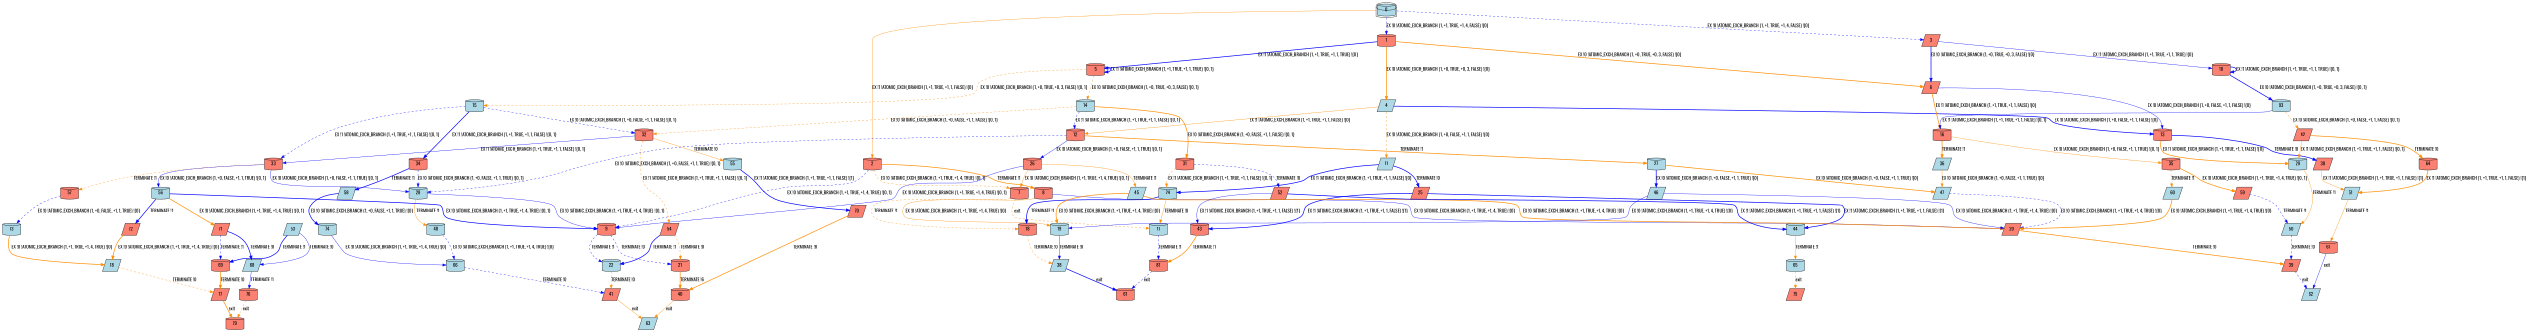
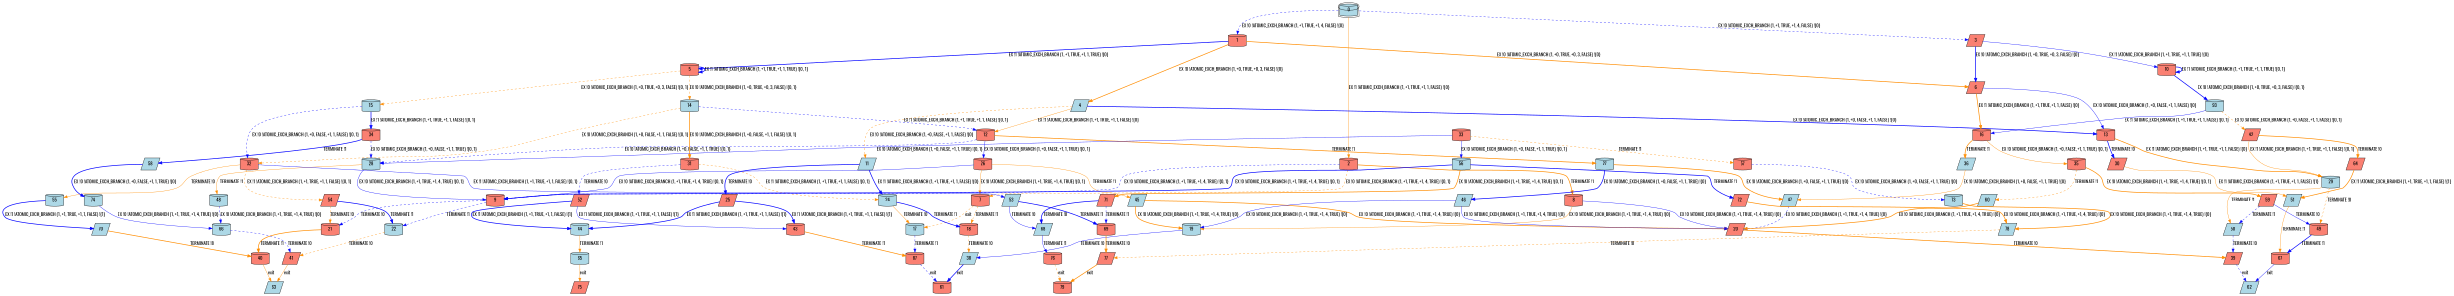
  digraph {
    fontname=Oswald
    node [fillcolor=salmon fontname=Oswald shape=cylinder style=filled]
    edge [color=blue fontname=Oswald style=bold]
    0 [fillcolor=lightblue peripheries=2]
    1
    2
    3 [shape=parallelogram]
    4 [fillcolor=lightblue shape=parallelogram]
    5
    6 [shape=parallelogram]
    7
    8
    9
    10
    11 [fillcolor=lightblue shape=parallelogram]
    12
    13
    14 [fillcolor=lightblue]
    15 [fillcolor=lightblue]
    16
    17 [fillcolor=lightblue]
    18
    19 [fillcolor=lightblue]
    20 [shape=parallelogram]
    21
    22 [fillcolor=lightblue]
    n24 [fillcolor=lightblue label=93]
    24 [fillcolor=lightblue]
    25 [shape=parallelogram]
    26
    27 [fillcolor=lightblue]
    28 [fillcolor=lightblue]
    29 [fillcolor=lightblue]
    30 [shape=parallelogram]
    31
    32
    33
    34
    35
    36 [fillcolor=lightblue shape=parallelogram]
    n38 [label=87]
    38 [fillcolor=lightblue shape=parallelogram]
    39 [shape=parallelogram]
    40
    41 [shape=parallelogram]
    42 [shape=parallelogram]
    43
    44 [fillcolor=lightblue]
    45 [fillcolor=lightblue shape=parallelogram]
    46 [fillcolor=lightblue shape=parallelogram]
    47 [fillcolor=lightblue shape=parallelogram]
    48 [fillcolor=lightblue]
+   49
    50 [fillcolor=lightblue shape=parallelogram]
    51 [fillcolor=lightblue shape=parallelogram]
    52 [shape=parallelogram]
    53 [fillcolor=lightblue shape=parallelogram]
    54 [shape=parallelogram]
    55 [fillcolor=lightblue]
    56 [fillcolor=lightblue]
    57
    58 [fillcolor=lightblue shape=parallelogram]
    59 [shape=parallelogram]
    60 [fillcolor=lightblue shape=parallelogram]
    61
    62 [fillcolor=lightblue shape=parallelogram]
    63 [fillcolor=lightblue shape=parallelogram]
-   64
+   64 [shape=parallelogram]
    65 [fillcolor=lightblue]
    66 [fillcolor=lightblue]
    67
    68 [fillcolor=lightblue shape=parallelogram]
    69
-   70 [shape=parallelogram]
+   70 [fillcolor=lightblue shape=parallelogram]
    71 [shape=parallelogram]
    72 [shape=parallelogram]
    73 [fillcolor=lightblue]
    74 [fillcolor=lightblue]
    75 [shape=parallelogram]
    76
    77 [shape=parallelogram]
    78 [fillcolor=lightblue shape=parallelogram]
    79
    0 -> 1 [label="EX !0 !ATOMIC_EXCH_BRANCH (1, +1, TRUE, +1, 4, FALSE) !{0}" style=dashed]
    0 -> 2 [color=darkorange label="EX !1 !ATOMIC_EXCH_BRANCH (1, +1, TRUE, +1, 1, FALSE) !{0}" style=solid]
    0 -> 3 [label="EX !0 !ATOMIC_EXCH_BRANCH (1, +1, TRUE, +1, 4, FALSE) !{0}" style=dashed]
    1 -> 4 [color=darkorange label="EX !0 !ATOMIC_EXCH_BRANCH (1, +0, TRUE, +0, 3, FALSE) !{0}"]
    1 -> 5 [label="EX !1 !ATOMIC_EXCH_BRANCH (1, +1, TRUE, +1, 1, TRUE) !{0}"]
    1 -> 6 [color=darkorange label="EX !0 !ATOMIC_EXCH_BRANCH (1, +0, TRUE, +0, 3, FALSE) !{0}"]
    2 -> 7 [color=darkorange label="EX !0 !ATOMIC_EXCH_BRANCH (1, +1, TRUE, +1, 4, TRUE) !{0, 1}" style=dashed]
    2 -> 8 [color=darkorange label="TERMINATE !1"]
    2 -> 9 [label="EX !0 !ATOMIC_EXCH_BRANCH (1, +1, TRUE, +1, 4, TRUE) !{0, 1}" style=dashed]
    3 -> 6 [label="EX !0 !ATOMIC_EXCH_BRANCH (1, +0, TRUE, +0, 3, FALSE) !{0}"]
    3 -> 10 [label="EX !1 !ATOMIC_EXCH_BRANCH (1, +1, TRUE, +1, 1, TRUE) !{0}" style=solid]
    4 -> 11 [color=darkorange label="EX !0 !ATOMIC_EXCH_BRANCH (1, +0, FALSE, +1, 1, FALSE) !{0}" style=dashed]
    4 -> 12 [color=darkorange label="EX !1 !ATOMIC_EXCH_BRANCH (1, +1, TRUE, +1, 1, FALSE) !{0}" style=solid]
    4 -> 13 [label="EX !0 !ATOMIC_EXCH_BRANCH (1, +0, FALSE, +1, 1, FALSE) !{0}"]
    5 -> 5 [label="EX !1 !ATOMIC_EXCH_BRANCH (1, +1, TRUE, +1, 1, TRUE) !{0, 1}"]
    5 -> 14 [color=darkorange label="EX !0 !ATOMIC_EXCH_BRANCH (1, +0, TRUE, +0, 3, FALSE) !{0, 1}" style=dashed]
    5 -> 15 [color=darkorange label="EX !0 !ATOMIC_EXCH_BRANCH (1, +0, TRUE, +0, 3, FALSE) !{0, 1}" style=dashed]
    6 -> 13 [label="EX !0 !ATOMIC_EXCH_BRANCH (1, +0, FALSE, +1, 1, FALSE) !{0}" style=solid]
    6 -> 16 [color=darkorange label="EX !1 !ATOMIC_EXCH_BRANCH (1, +1, TRUE, +1, 1, FALSE) !{0}"]
    7 -> 17 [color=darkorange label=exit style=dashed]
    7 -> 18 [color=darkorange label="TERMINATE !1" style=dashed]
    8 -> 19 [color=darkorange label="EX !0 !ATOMIC_EXCH_BRANCH (1, +1, TRUE, +1, 4, TRUE) !{0}" style=solid]
    8 -> 20 [label="EX !0 !ATOMIC_EXCH_BRANCH (1, +1, TRUE, +1, 4, TRUE) !{0}" style=solid]
    9 -> 21 [label="TERMINATE !0" style=dashed]
    9 -> 22 [label="TERMINATE !1" style=dashed]
    10 -> 10 [label="EX !1 !ATOMIC_EXCH_BRANCH (1, +1, TRUE, +1, 1, TRUE) !{0, 1}"]
    10 -> n24 [label="EX !0 !ATOMIC_EXCH_BRANCH (1, +0, TRUE, +0, 3, FALSE) !{0, 1}"]
    11 -> 24 [label="EX !1 !ATOMIC_EXCH_BRANCH (1, +1, TRUE, +1, 1, FALSE) !{0}"]
    11 -> 25 [label="TERMINATE !0"]
    12 -> 26 [label="EX !0 !ATOMIC_EXCH_BRANCH (1, +0, FALSE, +1, 1, TRUE) !{0, 1}" style=solid]
    12 -> 27 [color=darkorange label="TERMINATE !1"]
    12 -> 28 [label="EX !0 !ATOMIC_EXCH_BRANCH (1, +0, FALSE, +1, 1, TRUE) !{0, 1}" style=dashed]
    13 -> 29 [color=darkorange label="EX !1 !ATOMIC_EXCH_BRANCH (1, +1, TRUE, +1, 1, FALSE) !{0}"]
    13 -> 30 [label="TERMINATE !0"]
    14 -> 12 [label="EX !1 !ATOMIC_EXCH_BRANCH (1, +1, TRUE, +1, 1, FALSE) !{0, 1}" style=dashed]
    14 -> 31 [color=darkorange label="EX !0 !ATOMIC_EXCH_BRANCH (1, +0, FALSE, +1, 1, FALSE) !{0, 1}"]
    14 -> 32 [color=darkorange label="EX !0 !ATOMIC_EXCH_BRANCH (1, +0, FALSE, +1, 1, FALSE) !{0, 1}" style=dashed]
    15 -> 32 [label="EX !0 !ATOMIC_EXCH_BRANCH (1, +0, FALSE, +1, 1, FALSE) !{0, 1}" style=dashed]
-   15 -> 33 [label="EX !1 !ATOMIC_EXCH_BRANCH (1, +1, TRUE, +1, 1, FALSE) !{0, 1}" style=dashed]
    15 -> 34 [label="EX !1 !ATOMIC_EXCH_BRANCH (1, +1, TRUE, +1, 1, FALSE) !{0, 1}"]
    16 -> 35 [color=darkorange label="EX !0 !ATOMIC_EXCH_BRANCH (1, +0, FALSE, +1, 1, TRUE) !{0, 1}" style=solid]
    16 -> 36 [color=darkorange label="TERMINATE !1"]
    17 -> n38 [label="TERMINATE !1" style=dashed]
    18 -> 38 [color=darkorange label="TERMINATE !0" style=dashed]
    19 -> 38 [label="TERMINATE !0" style=solid]
    20 -> 39 [color=darkorange label="TERMINATE !0"]
-   21 -> 40 [color=darkorange label="TERMINATE !6"]
+   21 -> 40 [color=darkorange label="TERMINATE !1"]
    22 -> 41 [color=darkorange label="TERMINATE !0" style=dashed]
    n24 -> 16 [label="EX !1 !ATOMIC_EXCH_BRANCH (1, +1, TRUE, +1, 1, FALSE) !{0, 1}" style=solid]
    n24 -> 42 [color=darkorange label="EX !0 !ATOMIC_EXCH_BRANCH (1, +0, FALSE, +1, 1, FALSE) !{0, 1}" style=dashed]
    24 -> 17 [color=darkorange label="TERMINATE !0" style=solid]
    24 -> 18 [label="TERMINATE !1"]
    25 -> 43 [label="EX !1 !ATOMIC_EXCH_BRANCH (1, +1, TRUE, +1, 1, FALSE) !{1}"]
    25 -> 44 [label="EX !1 !ATOMIC_EXCH_BRANCH (1, +1, TRUE, +1, 1, FALSE) !{1}"]
    26 -> 7 [color=darkorange label="EX !0 !ATOMIC_EXCH_BRANCH (1, +1, TRUE, +1, 4, TRUE) !{0, 1}" style=solid]
    26 -> 9 [label="EX !0 !ATOMIC_EXCH_BRANCH (1, +1, TRUE, +1, 4, TRUE) !{0, 1}" style=solid]
    26 -> 45 [color=darkorange label="TERMINATE !1" style=solid]
    27 -> 46 [label="EX !0 !ATOMIC_EXCH_BRANCH (1, +0, FALSE, +1, 1, TRUE) !{0}"]
    27 -> 47 [color=darkorange label="EX !0 !ATOMIC_EXCH_BRANCH (1, +0, FALSE, +1, 1, TRUE) !{0}"]
    28 -> 9 [label="EX !0 !ATOMIC_EXCH_BRANCH (1, +1, TRUE, +1, 4, TRUE) !{0, 1}" style=solid]
    28 -> 48 [color=darkorange label="TERMINATE !1" style=solid]
+   29 -> 49 [color=darkorange label="TERMINATE !0" style=dashed]
    29 -> 50 [color=darkorange label="TERMINATE !1" style=solid]
    30 -> 51 [color=darkorange label="EX !1 !ATOMIC_EXCH_BRANCH (1, +1, TRUE, +1, 1, FALSE) !{1}" style=solid]
    31 -> 24 [color=darkorange label="EX !1 !ATOMIC_EXCH_BRANCH (1, +1, TRUE, +1, 1, FALSE) !{0, 1}" style=dashed]
    31 -> 52 [label="TERMINATE !0" style=dashed]
-   32 -> 33 [label="EX !1 !ATOMIC_EXCH_BRANCH (1, +1, TRUE, +1, 1, FALSE) !{0, 1}" style=solid]
+   32 -> 53 [label="EX !1 !ATOMIC_EXCH_BRANCH (1, +1, TRUE, +1, 1, FALSE) !{0, 1}" style=solid]
    32 -> 54 [color=darkorange label="EX !1 !ATOMIC_EXCH_BRANCH (1, +1, TRUE, +1, 1, FALSE) !{0, 1}" style=dashed]
    32 -> 55 [color=darkorange label="TERMINATE !0" style=solid]
    33 -> 28 [label="EX !0 !ATOMIC_EXCH_BRANCH (1, +0, FALSE, +1, 1, TRUE) !{0, 1}" style=solid]
    33 -> 56 [label="EX !0 !ATOMIC_EXCH_BRANCH (1, +0, FALSE, +1, 1, TRUE) !{0, 1}" style=solid]
    33 -> 57 [color=darkorange label="TERMINATE !1" style=dashed]
    34 -> 28 [label="EX !0 !ATOMIC_EXCH_BRANCH (1, +0, FALSE, +1, 1, TRUE) !{0, 1}" style=dashed]
    34 -> 58 [label="TERMINATE !1"]
    35 -> 59 [color=darkorange label="EX !0 !ATOMIC_EXCH_BRANCH (1, +1, TRUE, +1, 4, TRUE) !{0, 1}"]
    35 -> 60 [color=darkorange label="TERMINATE !1" style=dashed]
    36 -> 47 [color=darkorange label="EX !0 !ATOMIC_EXCH_BRANCH (1, +0, FALSE, +1, 1, TRUE) !{0}" style=solid]
    n38 -> 61 [label=exit style=dashed]
    38 -> 61 [label=exit]
    39 -> 62 [label=exit style=dashed]
    40 -> 63 [color=darkorange label=exit style=solid]
    41 -> 63 [color=darkorange label=exit style=solid]
    42 -> 29 [color=darkorange label="EX !1 !ATOMIC_EXCH_BRANCH (1, +1, TRUE, +1, 1, FALSE) !{0, 1}" style=solid]
    42 -> 64 [color=darkorange label="TERMINATE !0"]
    43 -> n38 [color=darkorange label="TERMINATE !1"]
    44 -> 65 [color=darkorange label="TERMINATE !1" style=solid]
    45 -> 19 [color=darkorange label="EX !0 !ATOMIC_EXCH_BRANCH (1, +1, TRUE, +1, 4, TRUE) !{0}"]
    45 -> 20 [color=darkorange label="EX !0 !ATOMIC_EXCH_BRANCH (1, +1, TRUE, +1, 4, TRUE) !{0}"]
    46 -> 19 [label="EX !0 !ATOMIC_EXCH_BRANCH (1, +1, TRUE, +1, 4, TRUE) !{0}" style=solid]
    46 -> 20 [label="EX !0 !ATOMIC_EXCH_BRANCH (1, +1, TRUE, +1, 4, TRUE) !{0}" style=solid]
    47 -> 20 [label="EX !0 !ATOMIC_EXCH_BRANCH (1, +1, TRUE, +1, 4, TRUE) !{0}" style=dashed]
    48 -> 66 [label="EX !0 !ATOMIC_EXCH_BRANCH (1, +1, TRUE, +1, 4, TRUE) !{0}" style=dashed]
+   49 -> 67 [label="TERMINATE !1"]
    50 -> 39 [label="TERMINATE !0" style=dashed]
    51 -> 67 [color=darkorange label="TERMINATE !1" style=solid]
    52 -> 43 [label="EX !1 !ATOMIC_EXCH_BRANCH (1, +1, TRUE, +1, 1, FALSE) !{1}" style=solid]
    52 -> 44 [label="EX !1 !ATOMIC_EXCH_BRANCH (1, +1, TRUE, +1, 1, FALSE) !{1}"]
    53 -> 68 [label="TERMINATE !0" style=solid]
    53 -> 69 [label="TERMINATE !1"]
    54 -> 21 [color=darkorange label="TERMINATE !0" style=dashed]
    54 -> 22 [label="TERMINATE !1"]
    55 -> 70 [label="EX !1 !ATOMIC_EXCH_BRANCH (1, +1, TRUE, +1, 1, FALSE) !{1}"]
    56 -> 9 [label="EX !0 !ATOMIC_EXCH_BRANCH (1, +1, TRUE, +1, 4, TRUE) !{0, 1}"]
    56 -> 71 [color=darkorange label="EX !0 !ATOMIC_EXCH_BRANCH (1, +1, TRUE, +1, 4, TRUE) !{0, 1}"]
    56 -> 72 [label="TERMINATE !1"]
    57 -> 73 [label="EX !0 !ATOMIC_EXCH_BRANCH (1, +0, FALSE, +1, 1, TRUE) !{0}" style=dashed]
    58 -> 74 [label="EX !0 !ATOMIC_EXCH_BRANCH (1, +0, FALSE, +1, 1, TRUE) !{0}"]
+   59 -> 49 [label="TERMINATE !0" style=solid]
    59 -> 50 [label="TERMINATE !1" style=dashed]
    60 -> 20 [color=darkorange label="EX !0 !ATOMIC_EXCH_BRANCH (1, +1, TRUE, +1, 4, TRUE) !{0}"]
    64 -> 51 [color=darkorange label="EX !1 !ATOMIC_EXCH_BRANCH (1, +1, TRUE, +1, 1, FALSE) !{1}"]
-   65 -> 75 [color=darkorange label=exit style=dashed]
+   65 -> 75 [color=darkorange label=exit style=solid]
    66 -> 41 [label="TERMINATE !0" style=dashed]
    67 -> 62 [label=exit style=solid]
    68 -> 76 [label="TERMINATE !1" style=solid]
    69 -> 77 [color=darkorange label="TERMINATE !0"]
    70 -> 40 [color=darkorange label="TERMINATE !8"]
    71 -> 68 [label="TERMINATE !0"]
    71 -> 69 [label="TERMINATE !1" style=dashed]
    72 -> 78 [color=darkorange label="EX !0 !ATOMIC_EXCH_BRANCH (1, +1, TRUE, +1, 4, TRUE) !{0}"]
    73 -> 78 [color=darkorange label="EX !0 !ATOMIC_EXCH_BRANCH (1, +1, TRUE, +1, 4, TRUE) !{0}"]
    74 -> 66 [label="EX !0 !ATOMIC_EXCH_BRANCH (1, +1, TRUE, +1, 4, TRUE) !{0}" style=solid]
    76 -> 79 [color=darkorange label=exit style=dashed]
    77 -> 79 [color=darkorange label=exit]
    78 -> 77 [color=darkorange label="TERMINATE !0" style=dashed]
  }
